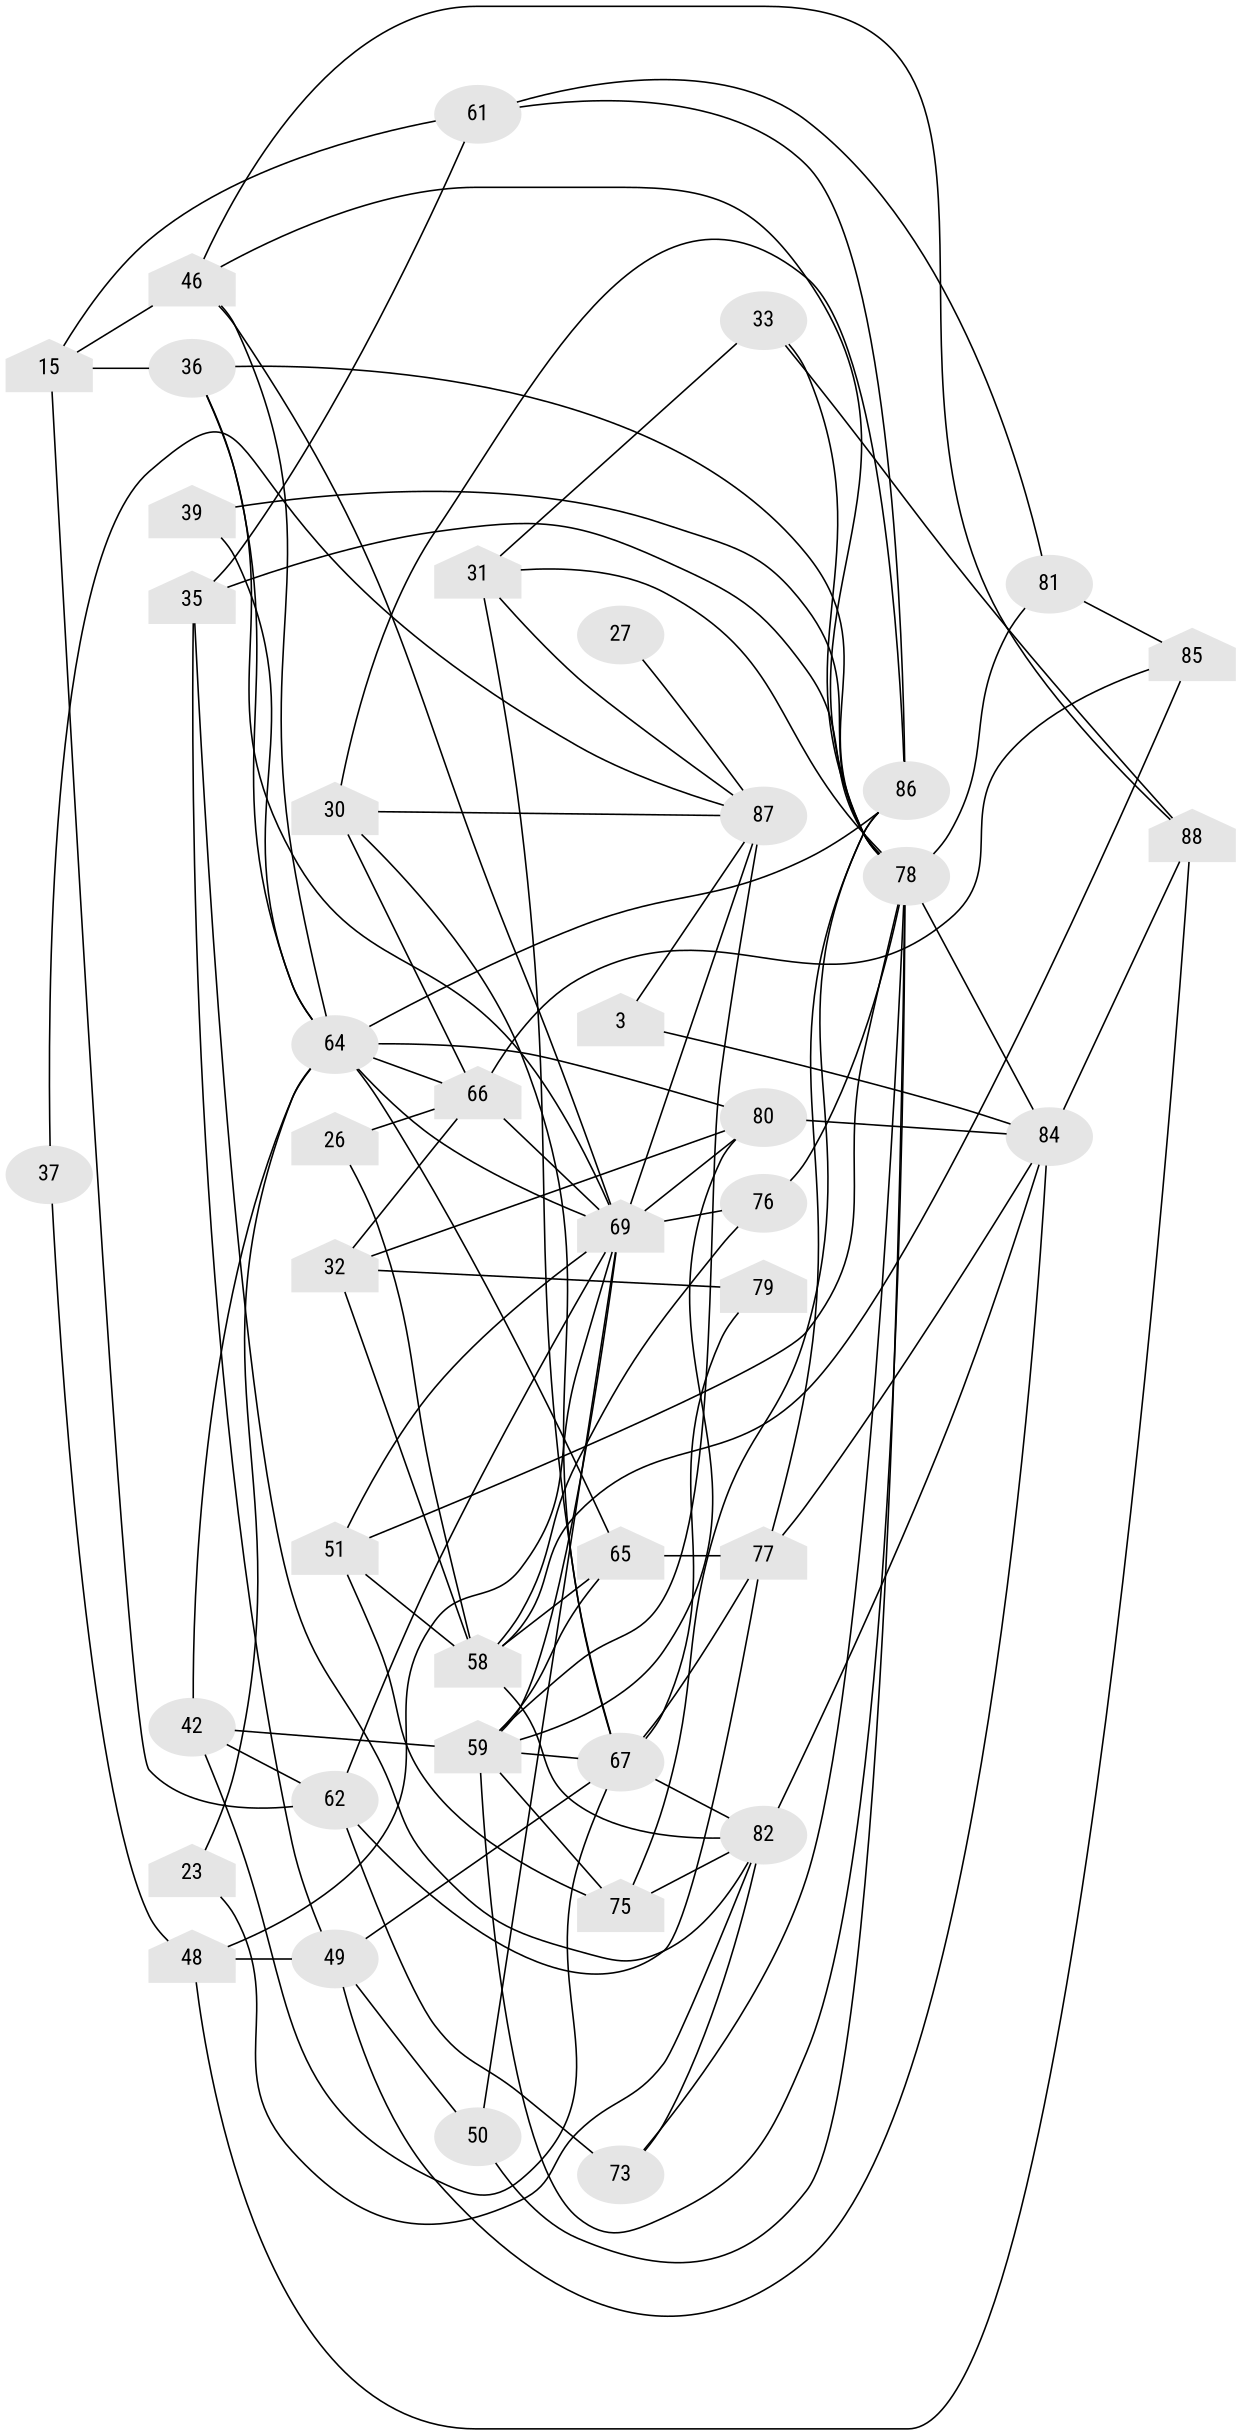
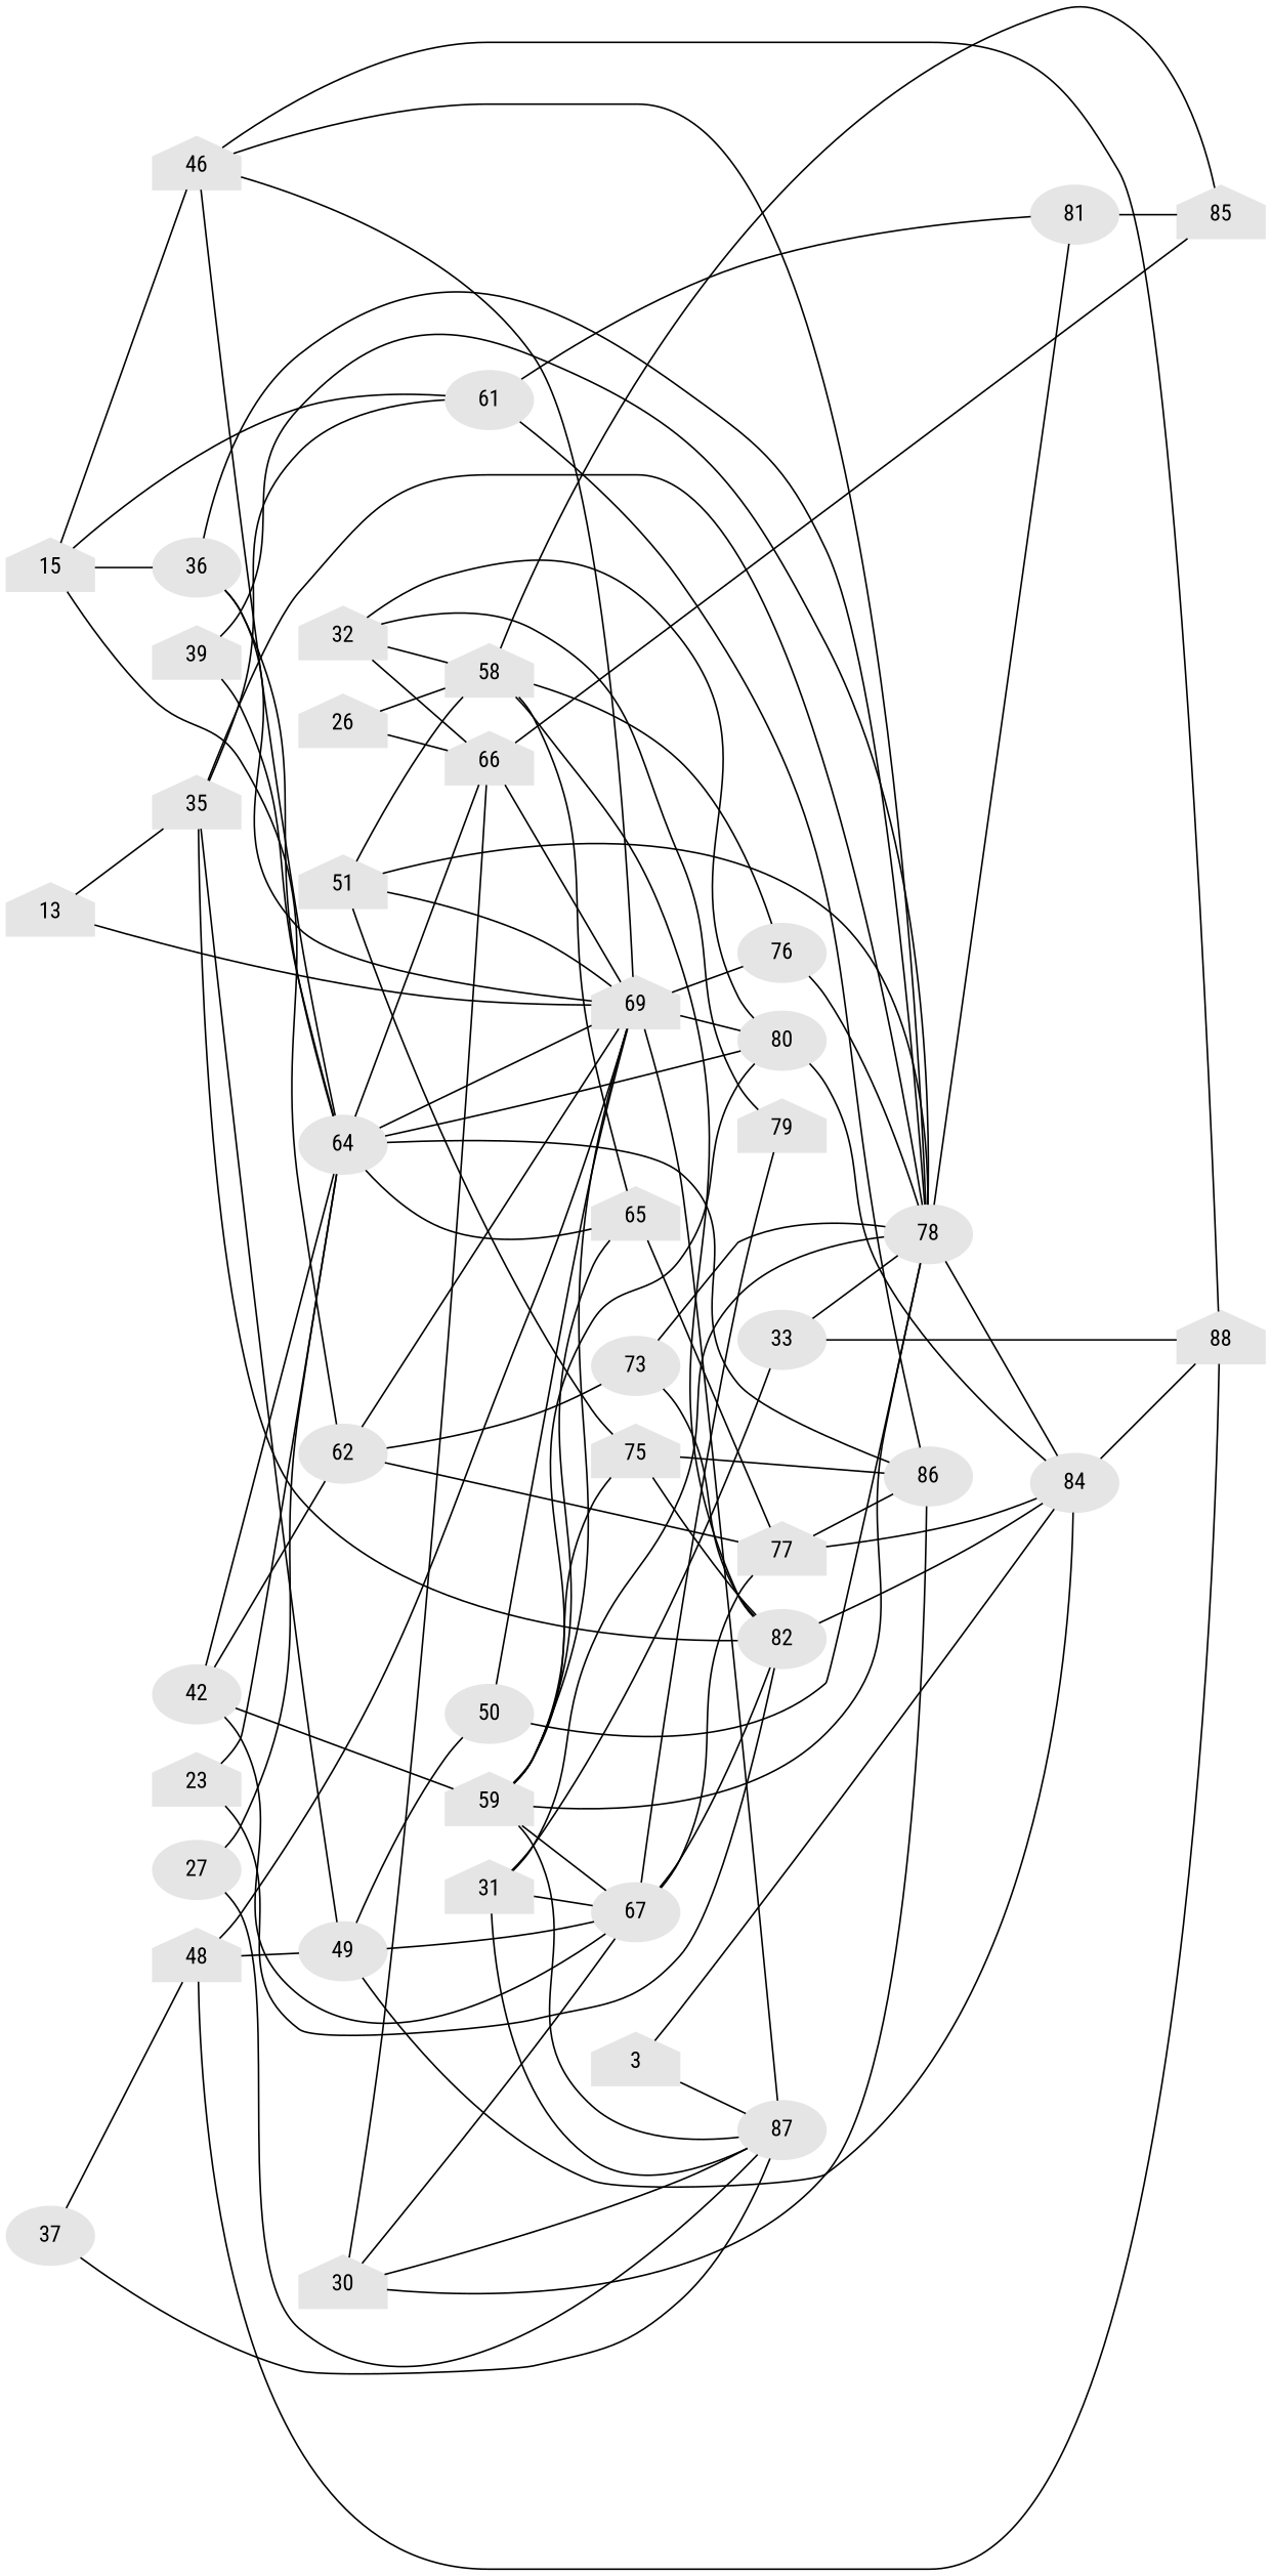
  graph {
    fontname="Roboto Condensed"
    rankdir=LR
    node [color=gray90 fontname="Roboto Condensed" shape=house style=filled]
    edge [fontname="Roboto Condensed"]
    84 [shape=ellipse super="+2+43"]
    88 [super="+6+60"]
    3
    87 [shape=ellipse super="+83"]
    35 [super="+18"]
    61 [shape=ellipse super="+40"]
    82 [shape=ellipse super="+74"]
    78 [shape=ellipse super="+63+72"]
    49 [shape=ellipse super="+47"]
+   13
    69 [super="+4+68"]
    80 [shape=ellipse super="+5+8"]
    76 [shape=ellipse super="+70"]
    36 [shape=ellipse]
    15
    46 [super="+44"]
    62 [shape=ellipse super="+52"]
    64 [shape=ellipse super="+57+55"]
    86 [shape=ellipse super="+19"]
    81 [shape=ellipse]
    73 [shape=ellipse]
    77 [super="+53"]
    66 [super="+54"]
    65
    23
    58 [super="+34"]
    85
    26
    27 [shape=ellipse]
    30 [super="+24"]
    67 [shape=ellipse]
    79
    31 [super="+29"]
    33 [shape=ellipse super="+28"]
    32 [super="+16"]
    50 [shape=ellipse]
    37 [shape=ellipse]
    48
    39
    42 [shape=ellipse super="+21+22"]
    59 [super="+45+41"]
    75
    51 [super="+20"]
    84 -- 88
    3 -- 84
    3 -- 87
    35 -- 61
    35 -- 82
    35 -- 78 [weight=3]
    35 -- 49
    61 -- 86
    61 -- 81
    82 -- 84 [weight=2]
    78 -- 84 [weight=2]
    78 -- 81
    49 -- 84
    49 -- 67
    49 -- 50
+   13 -- 35
+   13 -- 69
    69 -- 87 [weight=2]
    69 -- 80
    69 -- 76
    80 -- 84 [weight=2]
    76 -- 78
    36 -- 78
    36 -- 69
    36 -- 64
    15 -- 61
    15 -- 36
    15 -- 46
    15 -- 62 [weight=2]
    46 -- 88
    46 -- 78
    46 -- 69
    46 -- 64
    62 -- 69
    62 -- 73
    62 -- 77
    64 -- 69
    64 -- 80 [weight=3]
    64 -- 86
    64 -- 66 [weight=2]
    64 -- 65
    81 -- 85
    73 -- 82
    73 -- 78
    77 -- 84
    77 -- 86
    66 -- 69 [weight=2]
    66 -- 85
    65 -- 77
    23 -- 82
    23 -- 64
    58 -- 82 [weight=2]
    58 -- 76
    58 -- 65
    58 -- 85
    26 -- 66
    26 -- 58
    27 -- 87
+   27 -- 64
    30 -- 87
    30 -- 86
    30 -- 66
    30 -- 67
    67 -- 82
    67 -- 77
    67 -- 79
    31 -- 87
    31 -- 78 [weight=2]
    31 -- 67
    31 -- 33
    33 -- 88 [weight=2]
    33 -- 78 [weight=2]
    32 -- 80
    32 -- 66
    32 -- 58
    32 -- 79
    50 -- 78
    50 -- 69
    37 -- 87
    37 -- 48
    48 -- 88
    48 -- 49 [weight=2]
    48 -- 69
    39 -- 78
    39 -- 64
    42 -- 62
    42 -- 64 [weight=2]
    42 -- 67 [weight=2]
    42 -- 59 [weight=2]
    59 -- 87
    59 -- 78 [weight=3]
    59 -- 69
    59 -- 80
    59 -- 65
    59 -- 67
    59 -- 75 [weight=2]
    75 -- 82
    75 -- 86
    51 -- 78
    51 -- 69 [weight=2]
    51 -- 58
    51 -- 75 [weight=2]
  }
